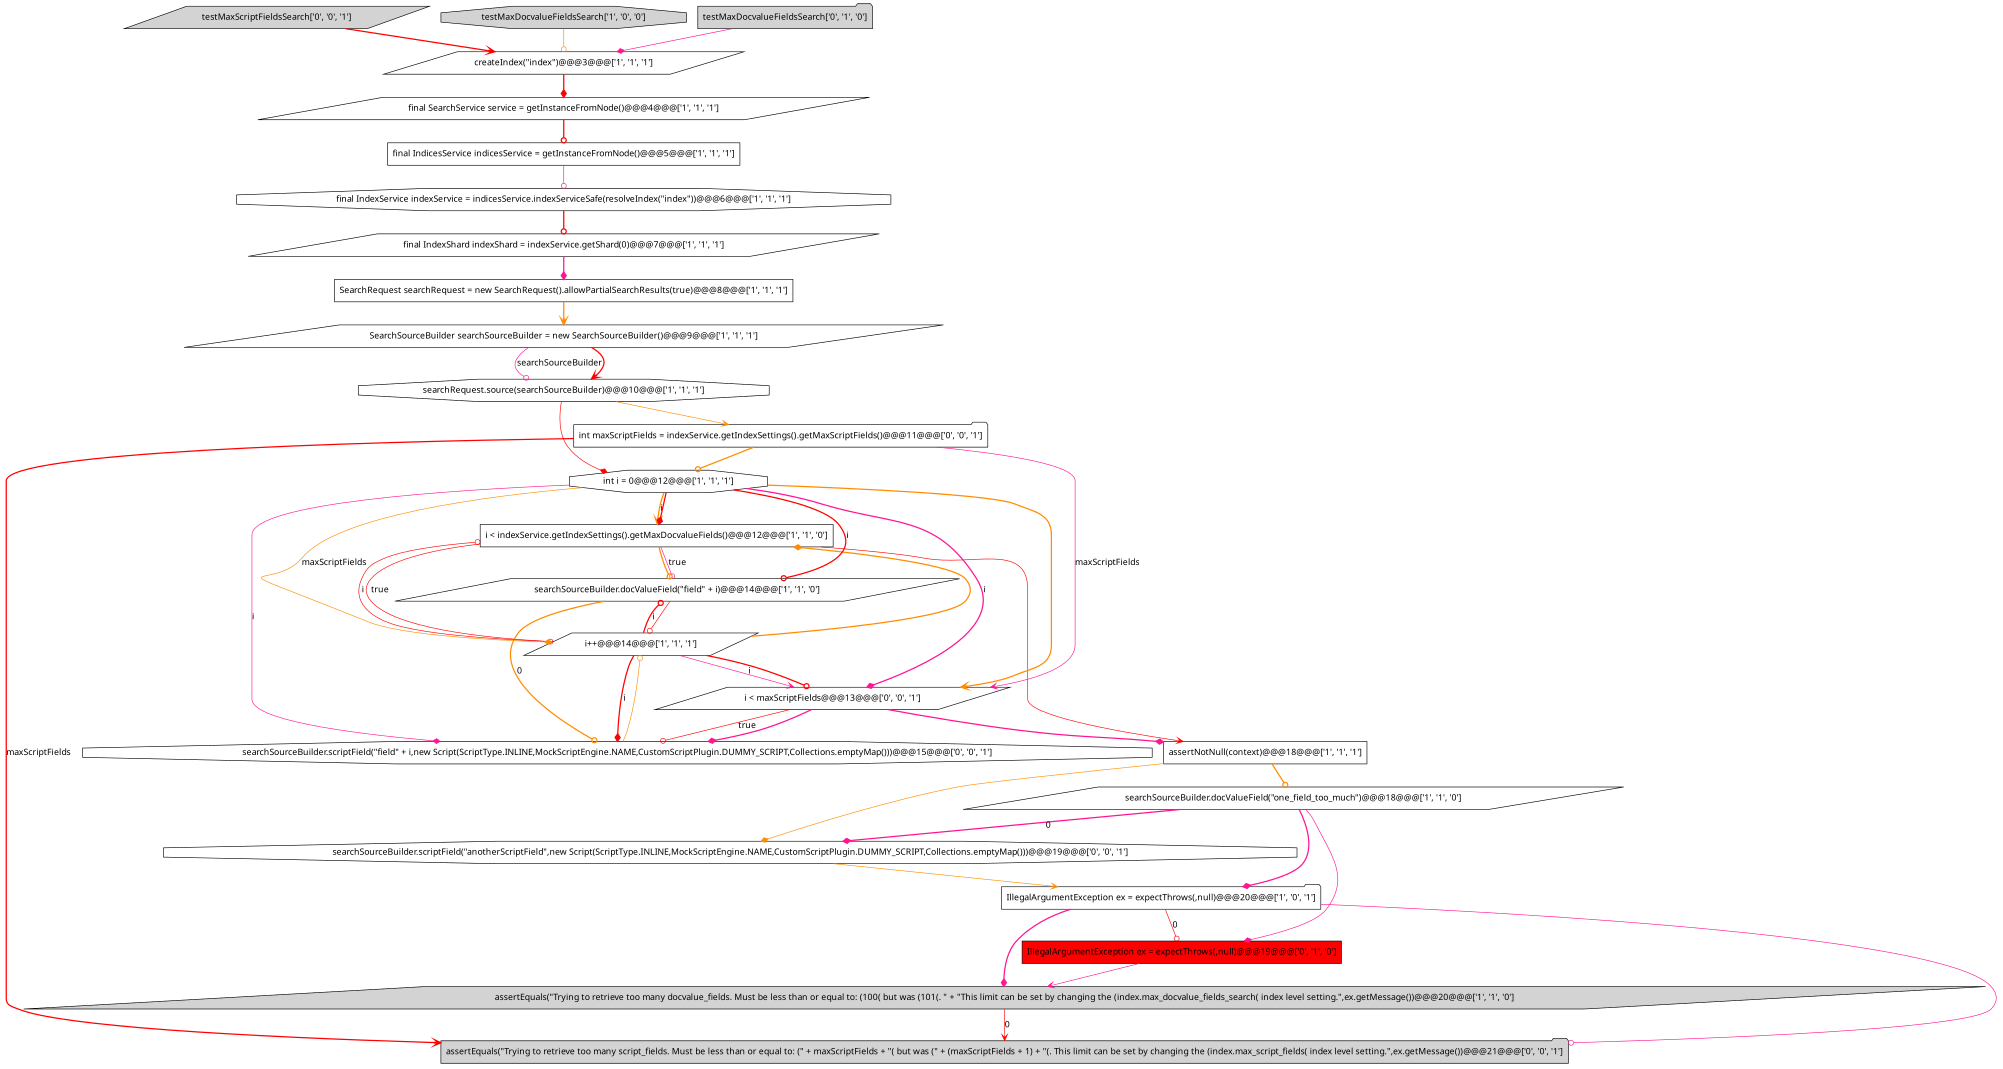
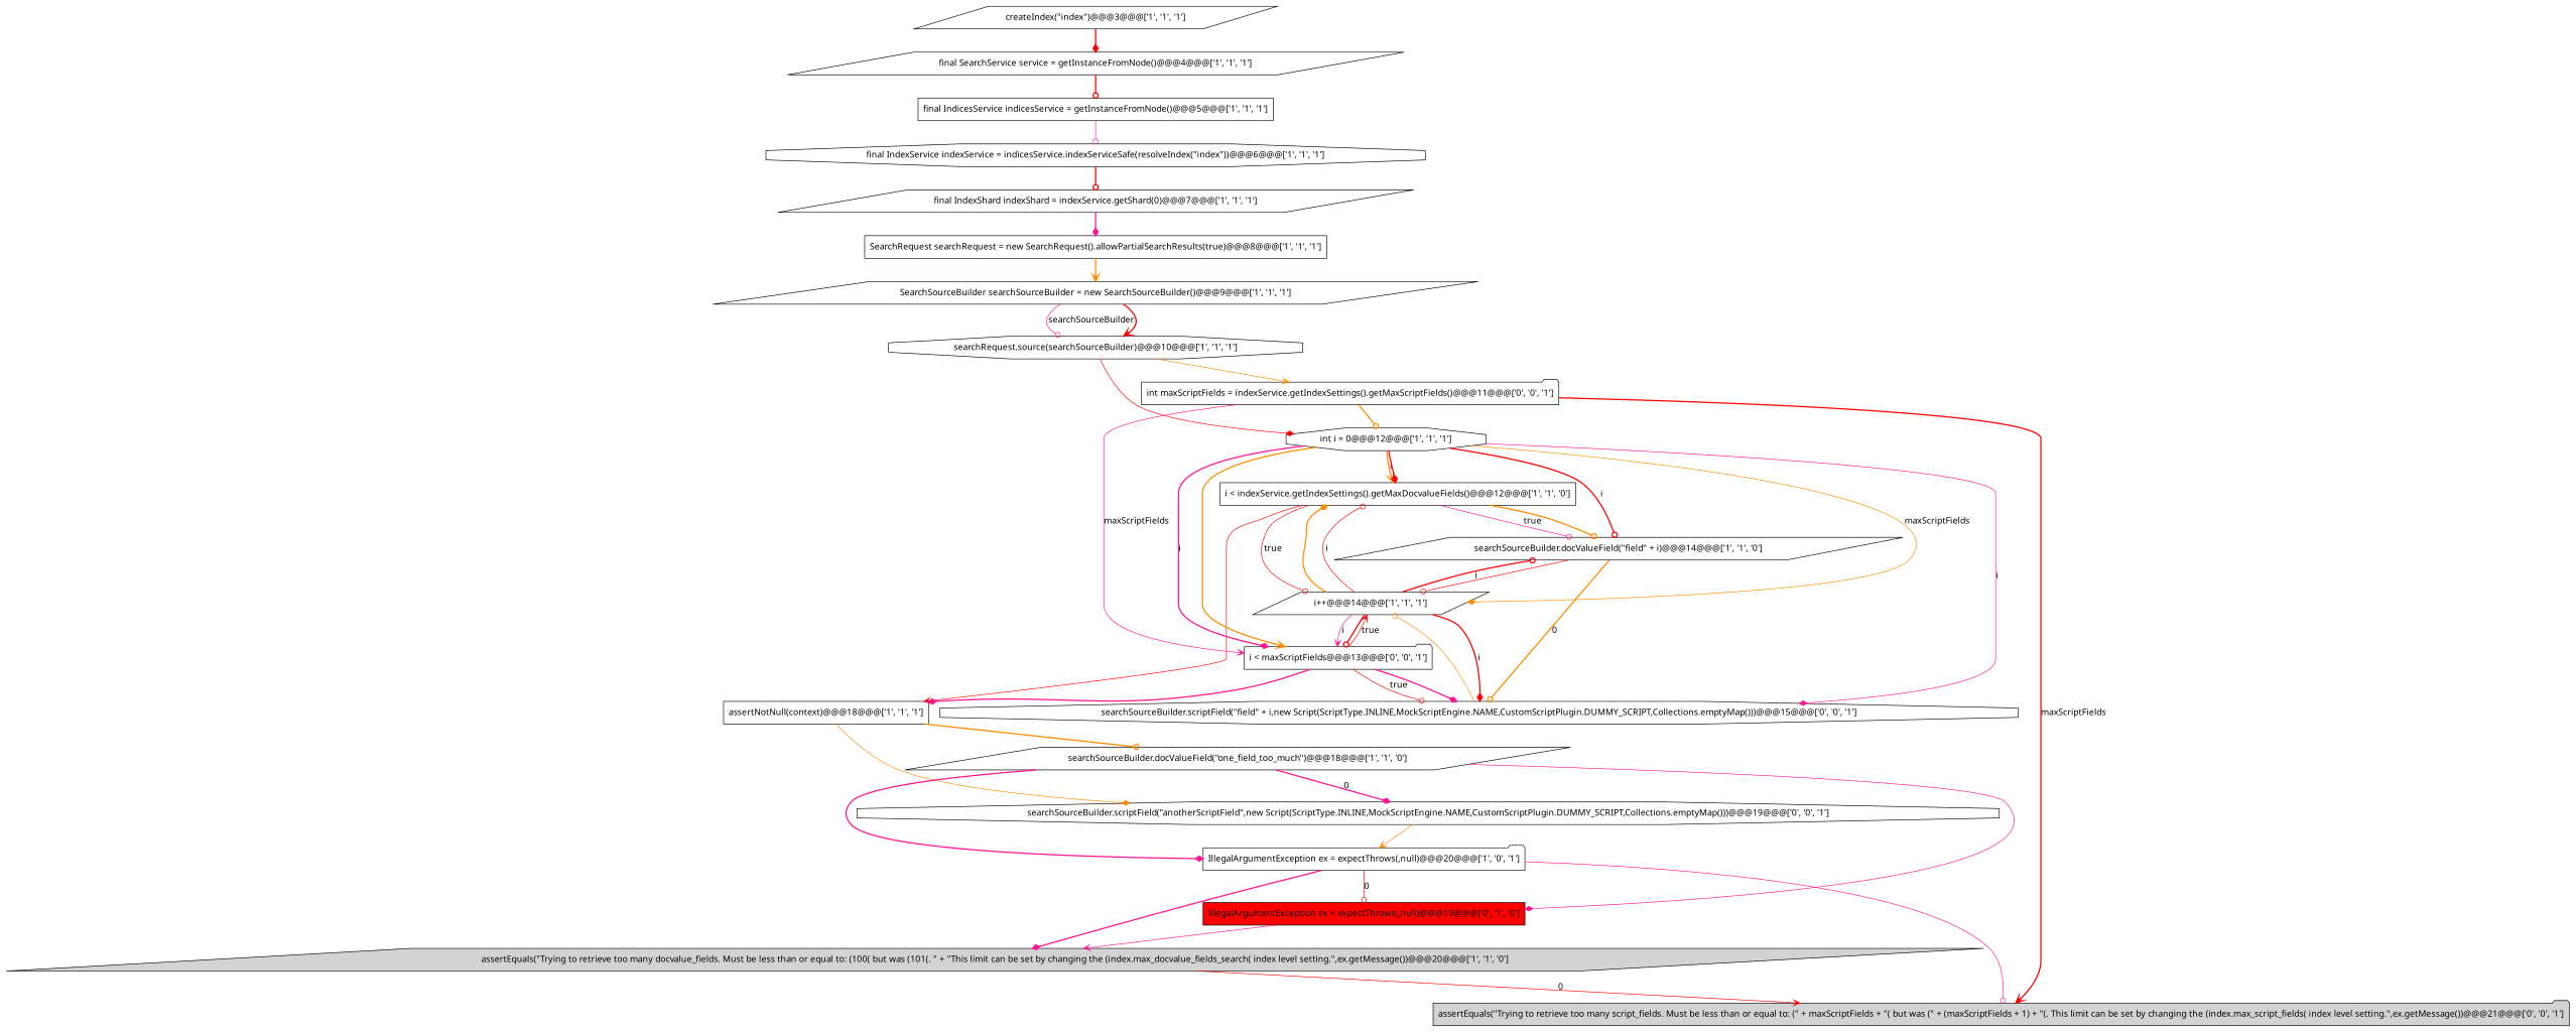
  digraph {
    fontname="Noto Sans"
    node [fillcolor=white fontname="Noto Sans" shape=parallelogram style=filled]
    edge [arrowhead=odot color=red fontname="Noto Sans" style=bold]
    n1 [label="i < indexService.getIndexSettings().getMaxDocvalueFields()@@@12@@@['1', '1', '0']" shape=box]
    n2 [label="assertNotNull(context)@@@18@@@['1', '1', '1']" shape=box]
    n3 [label="searchSourceBuilder.docValueField(\"field\" + i)@@@14@@@['1', '1', '0']"]
    n4 [label="i++@@@14@@@['1', '1', '1']"]
    n5 [label="searchSourceBuilder.scriptField(\"anotherScriptField\",new Script(ScriptType.INLINE,MockScriptEngine.NAME,CustomScriptPlugin.DUMMY_SCRIPT,Collections.emptyMap()))@@@19@@@['0', '0', '1']" shape=octagon]
    n6 [label="searchSourceBuilder.docValueField(\"one_field_too_much\")@@@18@@@['1', '1', '0']"]
    n7 [label="searchSourceBuilder.scriptField(\"field\" + i,new Script(ScriptType.INLINE,MockScriptEngine.NAME,CustomScriptPlugin.DUMMY_SCRIPT,Collections.emptyMap()))@@@15@@@['0', '0', '1']" shape=octagon]
-   n8 [label="i < maxScriptFields@@@13@@@['0', '0', '1']"]
+   n8 [label="i < maxScriptFields@@@13@@@['0', '0', '1']" shape=folder]
    n9 [label="createIndex(\"index\")@@@3@@@['1', '1', '1']"]
    n10 [label="final SearchService service = getInstanceFromNode()@@@4@@@['1', '1', '1']"]
    n11 [label="final IndicesService indicesService = getInstanceFromNode()@@@5@@@['1', '1', '1']" shape=box]
    n12 [label="int maxScriptFields = indexService.getIndexSettings().getMaxScriptFields()@@@11@@@['0', '0', '1']" shape=folder]
    n13 [fillcolor=lightgray label="assertEquals(\"Trying to retrieve too many script_fields. Must be less than or equal to: (\" + maxScriptFields + \"( but was (\" + (maxScriptFields + 1) + \"(. This limit can be set by changing the (index.max_script_fields( index level setting.\",ex.getMessage())@@@21@@@['0', '0', '1']" shape=folder]
    n14 [label="int i = 0@@@12@@@['1', '1', '1']" shape=octagon]
    n15 [label="final IndexService indexService = indicesService.indexServiceSafe(resolveIndex(\"index\"))@@@6@@@['1', '1', '1']" shape=octagon]
    n16 [label="final IndexShard indexShard = indexService.getShard(0)@@@7@@@['1', '1', '1']"]
    n17 [label="IllegalArgumentException ex = expectThrows(,null)@@@20@@@['1', '0', '1']" shape=folder]
    n18 [fillcolor=red label="IllegalArgumentException ex = expectThrows(,null)@@@19@@@['0', '1', '0']" shape=box]
    n19 [label="SearchSourceBuilder searchSourceBuilder = new SearchSourceBuilder()@@@9@@@['1', '1', '1']"]
    n20 [label="searchRequest.source(searchSourceBuilder)@@@10@@@['1', '1', '1']" shape=octagon]
-   n21 [fillcolor=lightgray label="testMaxScriptFieldsSearch['0', '0', '1']"]
-   n22 [fillcolor=lightgray label="testMaxDocvalueFieldsSearch['1', '0', '0']" shape=octagon]
    n23 [label="SearchRequest searchRequest = new SearchRequest().allowPartialSearchResults(true)@@@8@@@['1', '1', '1']" shape=box]
    n24 [fillcolor=lightgray label="assertEquals(\"Trying to retrieve too many docvalue_fields. Must be less than or equal to: (100( but was (101(. \" + \"This limit can be set by changing the (index.max_docvalue_fields_search( index level setting.\",ex.getMessage())@@@20@@@['1', '1', '0']"]
-   n25 [fillcolor=lightgray label="testMaxDocvalueFieldsSearch['0', '1', '0']" shape=folder]
    n1 -> n2 [arrowhead=vee style=solid]
    n1 -> n3 [color=deeppink label=true style=solid]
    n1 -> n3 [color=darkorange]
    n1 -> n4 [label=true style=solid]
    n2 -> n5 [arrowhead=diamond color=darkorange style=solid]
    n2 -> n6 [color=darkorange]
    n3 -> n4 [style=solid]
    n3 -> n7 [color=darkorange label=0]
    n4 -> n1 [arrowhead=diamond color=darkorange]
    n4 -> n1 [label=i style=solid]
    n4 -> n3 [label=i]
    n4 -> n7 [arrowhead=diamond label=i]
    n4 -> n8 [arrowhead=vee color=deeppink label=i style=solid]
    n4 -> n8
    n5 -> n17 [arrowhead=vee color=darkorange style=solid]
    n6 -> n5 [arrowhead=diamond color=deeppink label=0]
    n6 -> n17 [arrowhead=diamond color=deeppink]
    n6 -> n18 [arrowhead=diamond color=deeppink style=solid]
    n7 -> n4 [color=darkorange style=solid]
    n8 -> n2 [arrowhead=diamond color=deeppink]
+   n8 -> n4 [arrowhead=vee label=true style=solid]
    n8 -> n7 [label=true style=solid]
    n8 -> n7 [arrowhead=diamond color=deeppink]
    n9 -> n10 [arrowhead=diamond]
    n10 -> n11
    n11 -> n15 [color=deeppink style=solid]
    n12 -> n8 [arrowhead=vee color=deeppink label=maxScriptFields style=solid]
    n12 -> n13 [arrowhead=vee label=maxScriptFields]
    n12 -> n14 [color=darkorange]
    n14 -> n1 [arrowhead=vee color=darkorange label=i]
    n14 -> n1 [arrowhead=diamond]
    n14 -> n3 [label=i]
    n14 -> n4 [arrowhead=diamond color=darkorange label=maxScriptFields style=solid]
    n14 -> n7 [arrowhead=diamond color=deeppink label=i style=solid]
    n14 -> n8 [arrowhead=vee color=darkorange]
    n14 -> n8 [arrowhead=diamond color=deeppink label=i]
    n15 -> n16
    n16 -> n23 [arrowhead=diamond color=deeppink]
    n17 -> n13 [color=deeppink style=solid]
    n17 -> n18 [label=0 style=solid]
    n17 -> n24 [arrowhead=diamond color=deeppink]
    n18 -> n24 [arrowhead=vee color=deeppink style=solid]
    n19 -> n20 [color=deeppink label=searchSourceBuilder style=solid]
    n19 -> n20 [arrowhead=vee]
    n20 -> n12 [arrowhead=vee color=darkorange style=solid]
    n20 -> n14 [arrowhead=diamond style=solid]
-   n21 -> n9 [arrowhead=vee]
-   n22 -> n9 [color=darkorange style=solid]
    n23 -> n19 [arrowhead=vee color=darkorange]
    n24 -> n13 [arrowhead=vee label=0 style=solid]
-   n25 -> n9 [arrowhead=diamond color=deeppink style=solid]
  }
